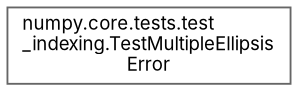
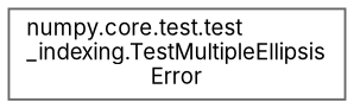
  digraph {
    rankdir=LR
    fontname=Inter
-   n1 [color=grey40 fillcolor=white fontname=Inter fontsize=10 height=0.2 label="numpy.core.tests.test\l_indexing.TestMultipleEllipsis\lError" shape=box style=filled width=0.4]
+   n1 [color=grey40 fillcolor=white fontname=Inter fontsize=10 height=0.2 label="numpy.core.test.test\l_indexing.TestMultipleEllipsis\lError" shape=box style=filled width=0.4]
  }
